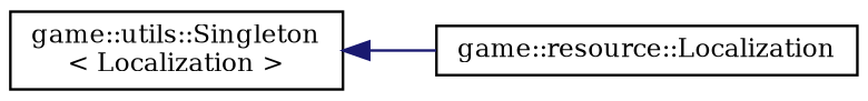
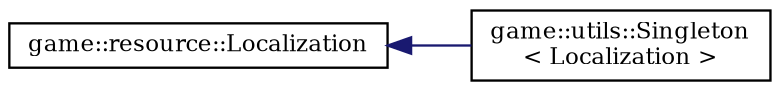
  digraph {
    rankdir=LR
    fontname="DejaVu Serif"
    node [color=black fillcolor=white fontname="DejaVu Serif" fontsize=10 shape=record style=filled]
    n1 [height=0.2 label="game::utils::Singleton\l\< Localization \>" width=0.4]
    n2 [height=0.2 label="game::resource::Localization" width=0.4]
-   n1 -> n2 [color=midnightblue dir=back fontname="DejaVu Serif" fontsize=10 labelfontname=Helvetica labelfontsize=10 style=solid]
+   n2 -> n1 [color=midnightblue dir=back fontname="DejaVu Serif" fontsize=10 labelfontname=Helvetica labelfontsize=10 style=solid]
  }
